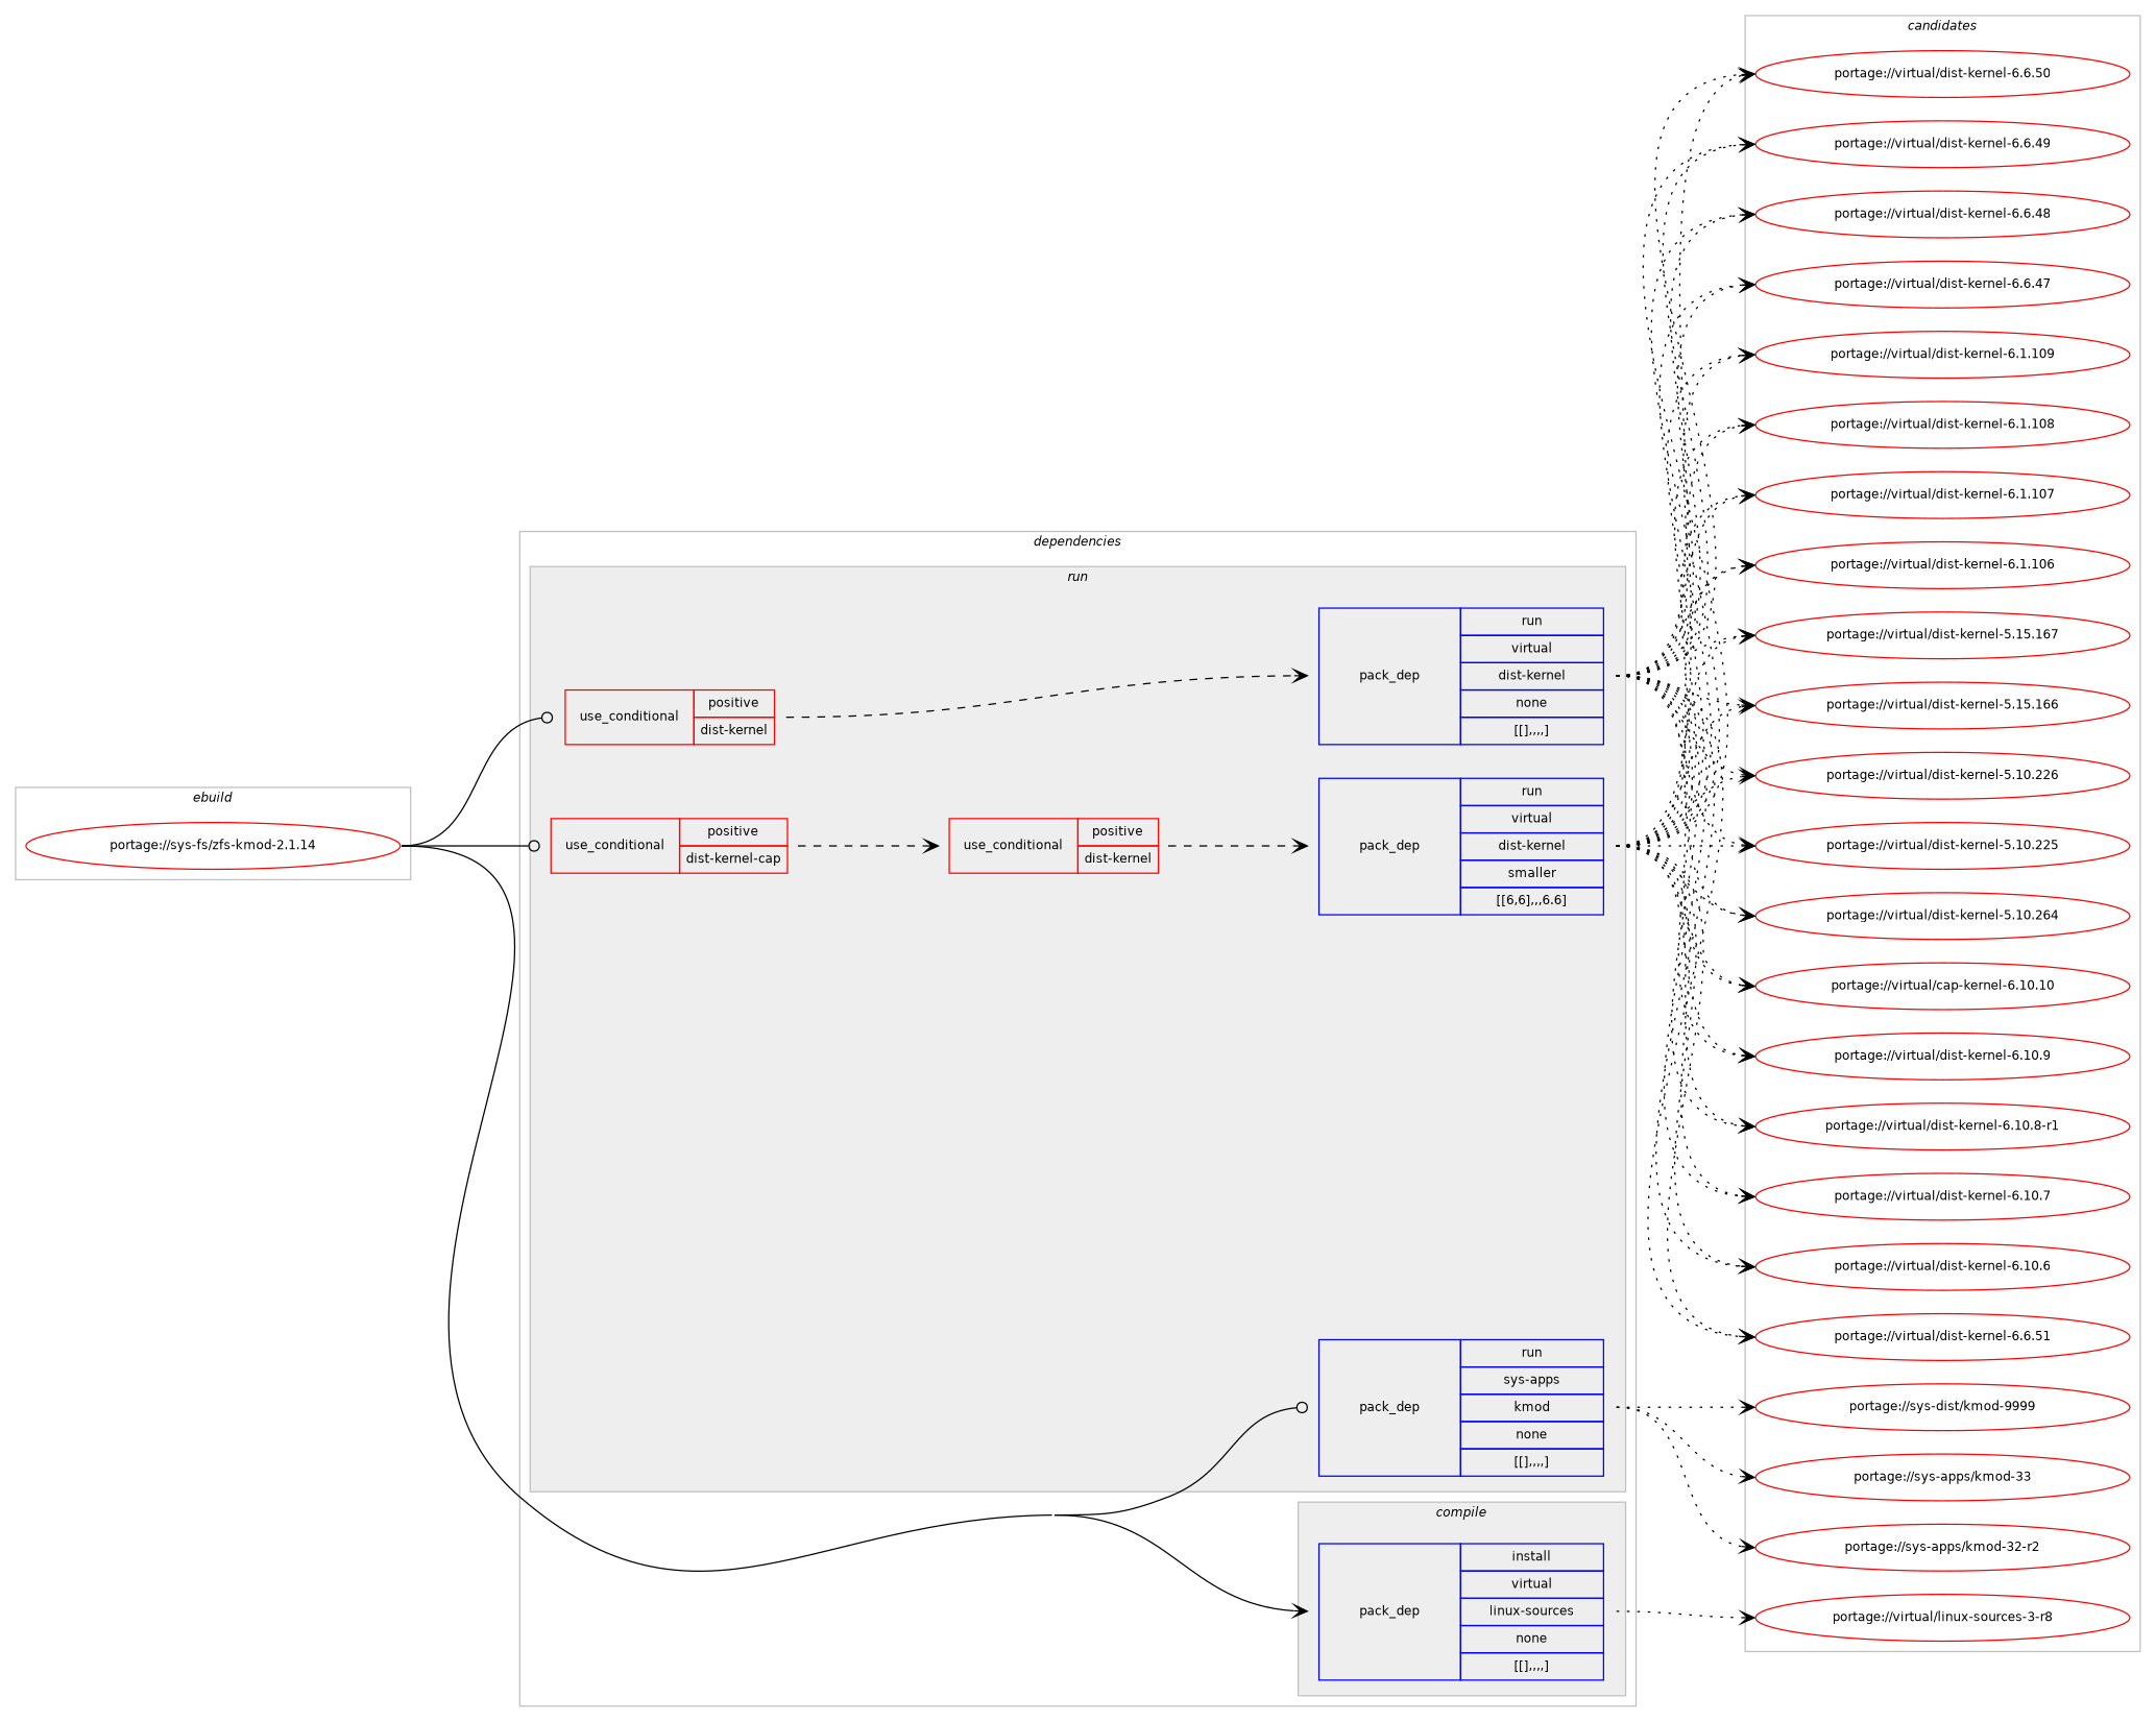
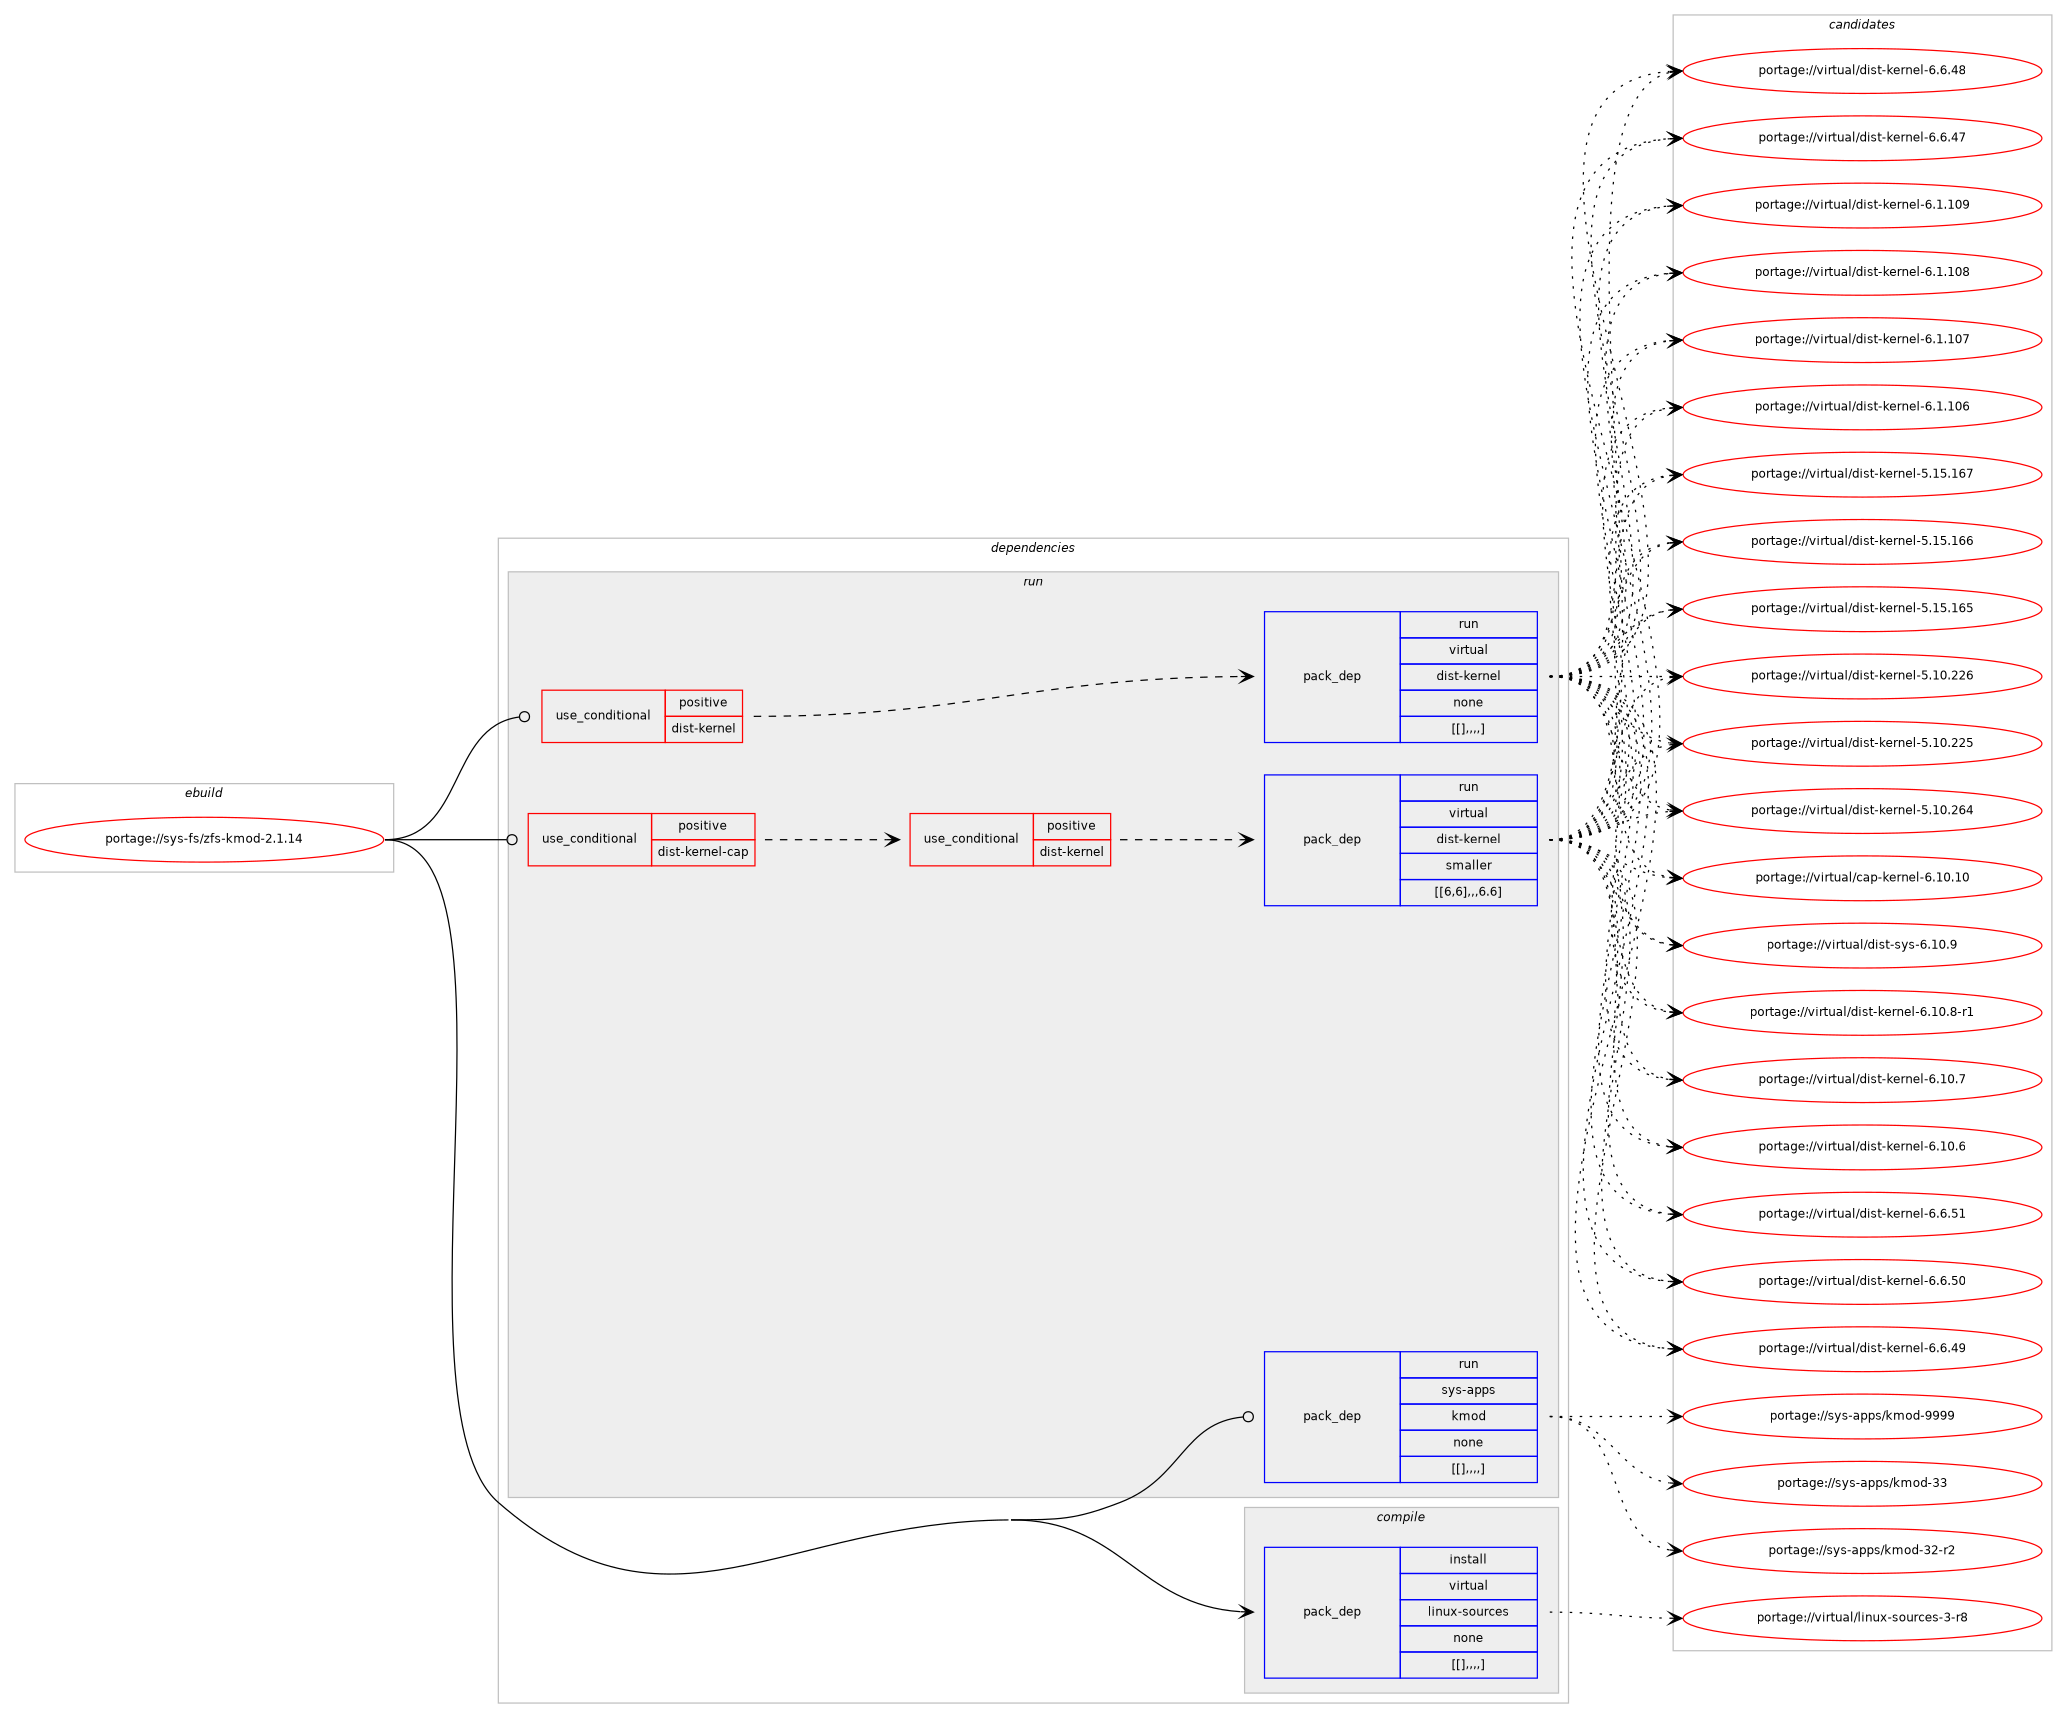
  digraph {
    compound=true
    concentrate=true
    fontname=Helvetica
    fontsize=10
    newrank=true
    rankdir=LR
    ranksep=1.5
    node [color=red fontname=Helvetica fontsize=10]
    edge [arrowhead=vee headport=w style=dotted tailport=e weight=100]
    n1 [label="portage://sys-fs/zfs-kmod-2.1.14" width=4]
    n2 [color=blue label=<<TABLE BORDER="0" CELLBORDER="1" CELLSPACING="0" CELLPADDING="4" WIDTH="220"><TR><TD ROWSPAN="6" CELLPADDING="30">pack_dep</TD></TR><TR><TD WIDTH="110">install</TD></TR><TR><TD>virtual</TD></TR><TR><TD>linux-sources</TD></TR><TR><TD>none</TD></TR><TR><TD>[[],,,,]</TD></TR></TABLE>> shape=none]
    n3 [color=blue label=<<TABLE BORDER="0" CELLBORDER="1" CELLSPACING="0" CELLPADDING="4" WIDTH="220"><TR><TD ROWSPAN="6" CELLPADDING="30">pack_dep</TD></TR><TR><TD WIDTH="110">run</TD></TR><TR><TD>virtual</TD></TR><TR><TD>dist-kernel</TD></TR><TR><TD>none</TD></TR><TR><TD>[[],,,,]</TD></TR></TABLE>> shape=none]
    n4 [label=<<TABLE BORDER="0" CELLBORDER="1" CELLSPACING="0" CELLPADDING="4"><TR><TD ROWSPAN="3" CELLPADDING="10">use_conditional</TD></TR><TR><TD>positive</TD></TR><TR><TD>dist-kernel</TD></TR></TABLE>> shape=none]
    n5 [color=blue label=<<TABLE BORDER="0" CELLBORDER="1" CELLSPACING="0" CELLPADDING="4" WIDTH="220"><TR><TD ROWSPAN="6" CELLPADDING="30">pack_dep</TD></TR><TR><TD WIDTH="110">run</TD></TR><TR><TD>virtual</TD></TR><TR><TD>dist-kernel</TD></TR><TR><TD>smaller</TD></TR><TR><TD>[[6,6],,,6.6]</TD></TR></TABLE>> shape=none]
    n6 [label=<<TABLE BORDER="0" CELLBORDER="1" CELLSPACING="0" CELLPADDING="4"><TR><TD ROWSPAN="3" CELLPADDING="10">use_conditional</TD></TR><TR><TD>positive</TD></TR><TR><TD>dist-kernel</TD></TR></TABLE>> shape=none]
    n7 [label=<<TABLE BORDER="0" CELLBORDER="1" CELLSPACING="0" CELLPADDING="4"><TR><TD ROWSPAN="3" CELLPADDING="10">use_conditional</TD></TR><TR><TD>positive</TD></TR><TR><TD>dist-kernel-cap</TD></TR></TABLE>> shape=none]
    n8 [color=blue label=<<TABLE BORDER="0" CELLBORDER="1" CELLSPACING="0" CELLPADDING="4" WIDTH="220"><TR><TD ROWSPAN="6" CELLPADDING="30">pack_dep</TD></TR><TR><TD WIDTH="110">run</TD></TR><TR><TD>sys-apps</TD></TR><TR><TD>kmod</TD></TR><TR><TD>none</TD></TR><TR><TD>[[],,,,]</TD></TR></TABLE>> shape=none]
    n9 [label="portage://virtual/linux-sources-3-r8" width=4]
    n10 [label="portage://virtual/cap-kernel-6.10.10" width=4]
-   n11 [label="portage://virtual/dist-kernel-6.10.9" width=4]
+   n11 [label="portage://virtual/dist-sys-6.10.9" width=4]
    n12 [label="portage://virtual/dist-kernel-6.10.8-r1" width=4]
    n13 [label="portage://virtual/dist-kernel-6.10.7" width=4]
    n14 [label="portage://virtual/dist-kernel-6.10.6" width=4]
    n15 [label="portage://virtual/dist-kernel-6.6.51" width=4]
    n16 [label="portage://virtual/dist-kernel-6.6.50" width=4]
    n17 [label="portage://virtual/dist-kernel-6.6.49" width=4]
    n18 [label="portage://virtual/dist-kernel-6.6.48" width=4]
    n19 [label="portage://virtual/dist-kernel-6.6.47" width=4]
    n20 [label="portage://virtual/dist-kernel-6.1.109" width=4]
    n21 [label="portage://virtual/dist-kernel-6.1.108" width=4]
    n22 [label="portage://virtual/dist-kernel-6.1.107" width=4]
    n23 [label="portage://virtual/dist-kernel-6.1.106" width=4]
    n24 [label="portage://virtual/dist-kernel-5.15.167" width=4]
    n25 [label="portage://virtual/dist-kernel-5.15.166" width=4]
+   n26 [label="portage://virtual/dist-kernel-5.15.165" width=4]
    n27 [label="portage://virtual/dist-kernel-5.10.226" width=4]
    n28 [label="portage://virtual/dist-kernel-5.10.225" width=4]
    n29 [label="portage://virtual/dist-kernel-5.10.264" width=4]
-   n30 [label="portage://sys-dist/kmod-9999" width=4]
+   n30 [label="portage://sys-apps/kmod-9999" width=4]
    n31 [label="portage://sys-apps/kmod-33" width=4]
    n32 [label="portage://sys-apps/kmod-32-r2" width=4]
    subgraph cluster_1 {
      color=gray
      label=<<i>ebuild</i>>
      n1
    }
    subgraph cluster_2 {
      color=gray
      label=<<i>dependencies</i>>
      subgraph cluster_3 {
        color=gray
        fillcolor="#eeeeee"
        label=<<i>compile</i>>
        style=filled
        subgraph sub_4 {
          color=gray
          fillcolor="#eeeeee"
          label=<<i>compile</i>>
          style=filled
          n2
        }
      }
      subgraph cluster_5 {
        color=gray
        fillcolor="#eeeeee"
        label=<<i>compile and run</i>>
        style=filled
      }
      subgraph cluster_6 {
        color=gray
        fillcolor="#eeeeee"
        label=<<i>run</i>>
        style=filled
        subgraph sub_7 {
          color=gray
          fillcolor="#eeeeee"
          label=<<i>run</i>>
          style=filled
          n4
          subgraph sub_8 {
            color=gray
            fillcolor="#eeeeee"
            label=<<i>run</i>>
            style=filled
            n3
          }
        }
        subgraph sub_9 {
          color=gray
          fillcolor="#eeeeee"
          label=<<i>run</i>>
          style=filled
          n7
          subgraph sub_10 {
            color=gray
            fillcolor="#eeeeee"
            label=<<i>run</i>>
            style=filled
            n6
            subgraph sub_11 {
              color=gray
              fillcolor="#eeeeee"
              label=<<i>run</i>>
              style=filled
              n5
            }
          }
        }
        subgraph sub_12 {
          color=gray
          fillcolor="#eeeeee"
          label=<<i>run</i>>
          style=filled
          n8
        }
      }
    }
    subgraph cluster_13 {
      color=gray
      label=<<i>candidates</i>>
      rank=same
      subgraph sub_14 {
        color=black
        label=<<i>candidates</i>>
        nodesep=1
        rank=same
        n9
      }
      subgraph sub_15 {
        color=black
        label=<<i>candidates</i>>
        nodesep=1
        rank=same
        n10
        n11
        n12
        n13
        n14
        n15
        n16
        n17
        n18
        n19
        n20
        n21
        n22
        n23
        n24
        n25
+       n26
        n27
        n28
        n29
      }
      subgraph sub_16 {
        color=black
        label=<<i>candidates</i>>
        nodesep=1
        rank=same
        n10
        n11
        n12
        n13
        n14
        n15
        n16
        n17
        n18
        n19
        n20
        n21
        n22
        n23
        n24
        n25
+       n26
        n27
        n28
        n29
      }
      subgraph sub_17 {
        color=black
        label=<<i>candidates</i>>
        nodesep=1
        rank=same
        n30
        n31
        n32
      }
    }
    n1 -> n2 [style=solid weight=20]
    n1 -> n4 [arrowhead=odot style=solid weight=20]
    n1 -> n7 [arrowhead=odot style=solid weight=20]
    n1 -> n8 [arrowhead=odot style=solid weight=20]
    n2 -> n9
    n3 -> n10
    n3 -> n11
    n3 -> n12
    n3 -> n13
    n3 -> n14
    n3 -> n15
    n3 -> n16
    n3 -> n17
    n3 -> n18
    n3 -> n19
    n3 -> n20
    n3 -> n21
    n3 -> n22
    n3 -> n23
    n3 -> n24
    n3 -> n25
+   n3 -> n26
    n3 -> n27
    n3 -> n28
    n3 -> n29
    n4 -> n3 [style=dashed weight=20]
    n5 -> n10
    n5 -> n11
    n5 -> n12
    n5 -> n13
    n5 -> n14
    n5 -> n15
    n5 -> n16
    n5 -> n17
    n5 -> n18
    n5 -> n19
    n5 -> n20
    n5 -> n21
    n5 -> n22
    n5 -> n23
    n5 -> n24
    n5 -> n25
+   n5 -> n26
    n5 -> n27
    n5 -> n28
    n5 -> n29
    n6 -> n5 [style=dashed weight=20]
    n7 -> n6 [style=dashed weight=20]
    n8 -> n30
    n8 -> n31
    n8 -> n32
  }
